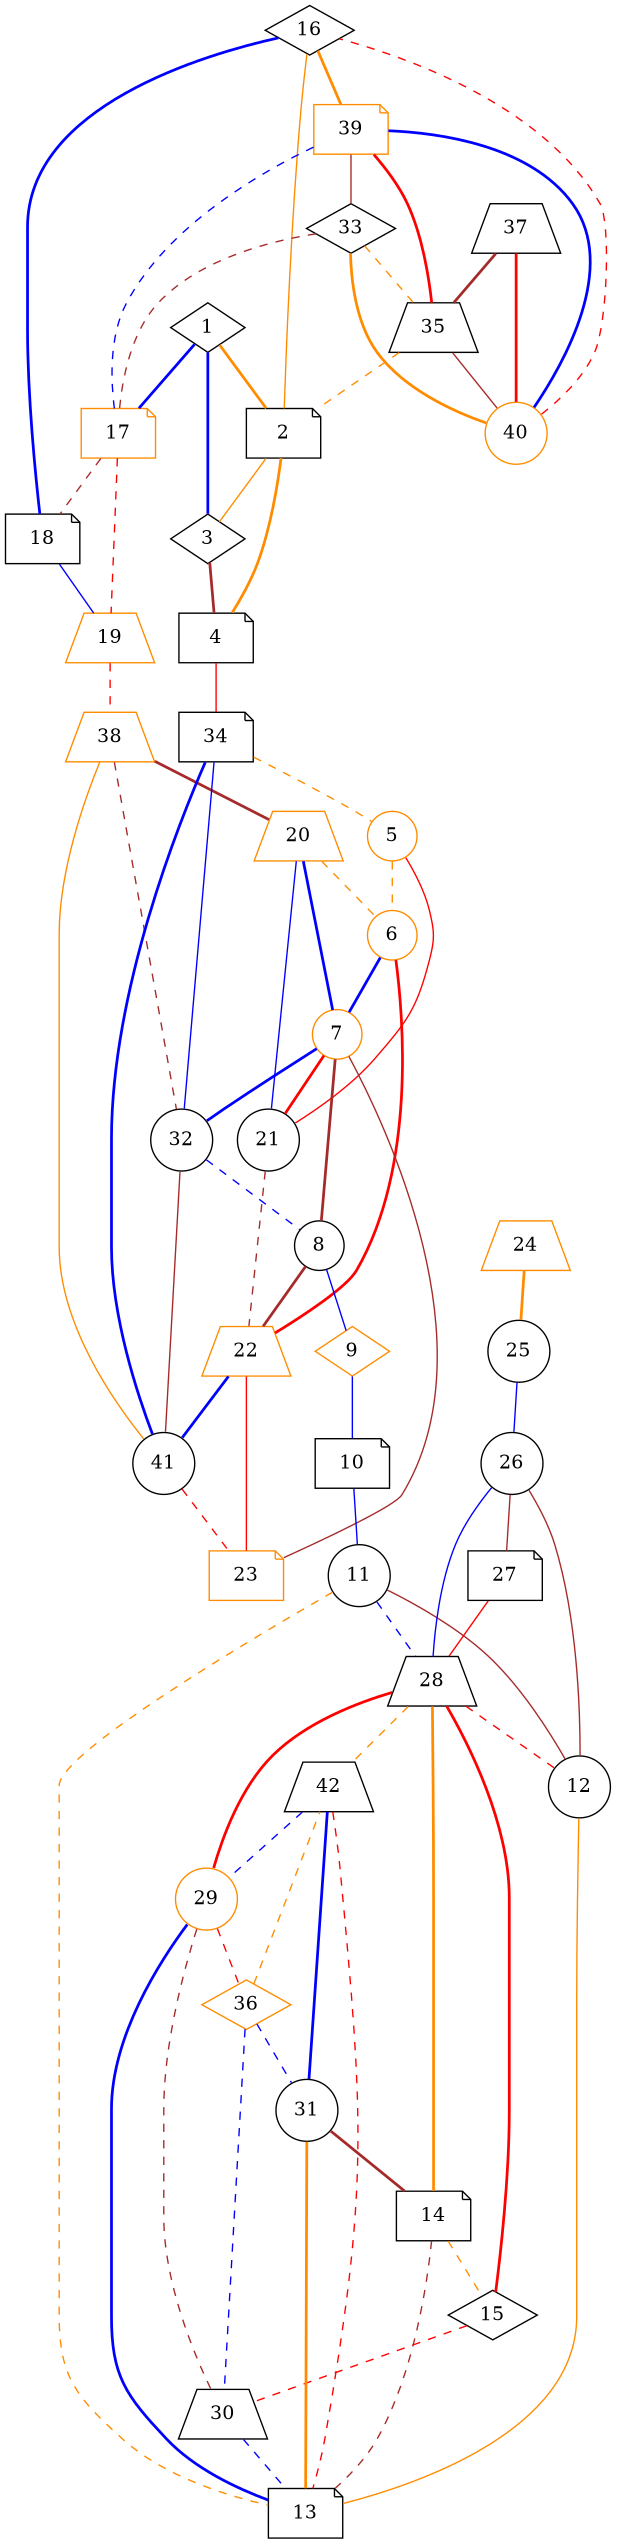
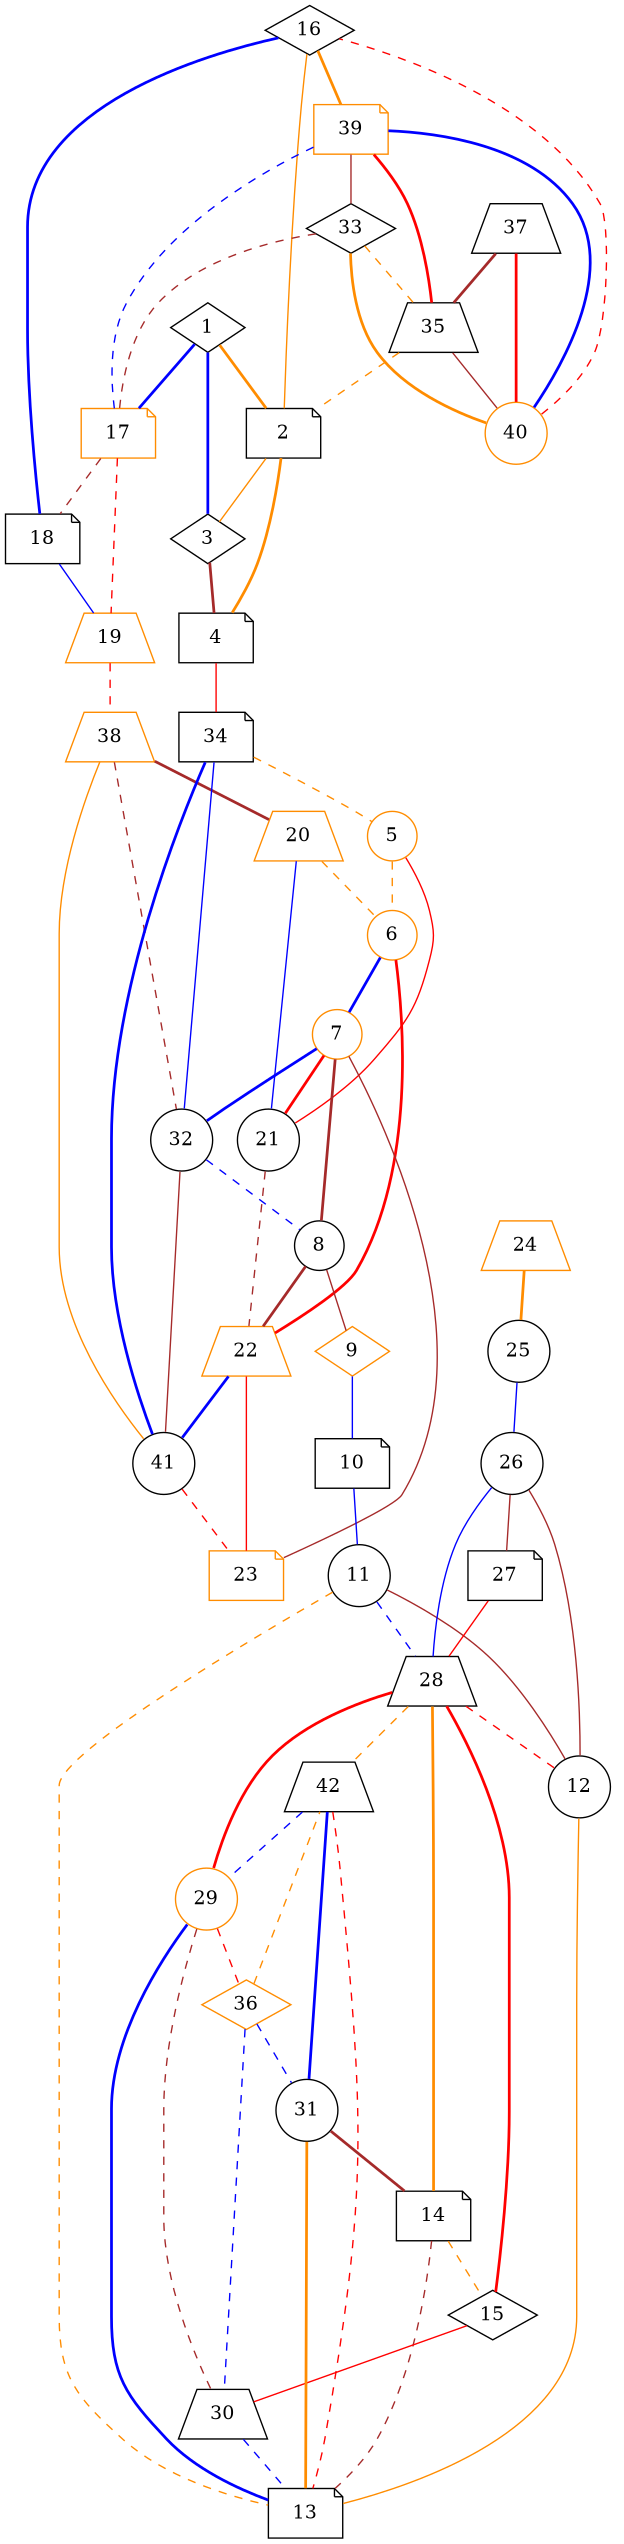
  graph {
    node [aaLength=6 color=black sequence=vanDerWaals shape=circle type=0]
    edge [color=blue distance0=3.0 frequency=1 style=bold type0=2]
    1 [sequence=LDQGEI shape=diamond]
    2 [aaLength=5 sequence=MPYAV shape=note]
    3 [aaLength=13 sequence=PHIGGEAGSSHAP shape=diamond]
    17 [aaLength=5 color=darkorange sequence=MPYAV shape=note]
    4 [aaLength=29 sequence=LIFDRHPIAALLCYPAARYLMGSMTPQAV shape=note]
    18 [aaLength=13 sequence=PHIGGEAGSSHAP shape=note]
    19 [aaLength=29 color=darkorange sequence=LIFDRHPIAALLCYPAARYLMGSMTPQAV shape=trapezium]
    34 [sequence=NIVLGA shape=note type=1]
    38 [color=darkorange sequence=NIVLGA shape=trapezium type=1]
    5 [aaLength=5 color=darkorange sequence=EDRHI]
    6 [aaLength=8 color=darkorange sequence=RLAKRQRP]
    21 [aaLength=8 sequence=RLAKRQRP]
    7 [aaLength=9 color=darkorange sequence=LAMLAAIRR]
    22 [aaLength=10 color=darkorange sequence=LAMLAAIRRV shape=trapezium]
    32 [sequence=RYLQCG type=1]
    41 [sequence=RYLQCG type=1]
    8 [aaLength=10 sequence=WREDWGQLSG]
    9 [aaLength=23 color=darkorange sequence=PQSNAGARPHIGDTLFTLFRAPE shape=diamond]
    23 [aaLength=10 color=darkorange sequence=WREDWGQLSG shape=note]
    10 [aaLength=8 sequence=PNGDLYNV shape=note]
    11 [aaLength=3 sequence=YDQ]
    13 [aaLength=16 sequence=HVTTPGSIPTICDLAR shape=note]
    12 [aaLength=5 sequence=PAGCR]
    28 [aaLength=16 sequence=HVTTPGSIPTICDLAR shape=trapezium]
    42 [sequence=FAREMG shape=trapezium type=1]
    29 [aaLength=14 color=darkorange]
    14 [aaLength=14 shape=note]
    15 [aaLength=18 shape=diamond]
    30 [aaLength=18 shape=trapezium]
    16 [aaLength=9 sequence=LDQGEISAG shape=diamond]
    39 [aaLength=4 color=darkorange sequence=SAQI shape=note type=1]
    33 [sequence=SETIAN shape=diamond type=1]
    40 [aaLength=3 color=darkorange sequence=IAN type=1]
    35 [aaLength=4 sequence=SAQI shape=trapezium type=1]
    20 [aaLength=5 color=darkorange sequence=EDRHI shape=trapezium]
    24 [aaLength=23 color=darkorange sequence=PQSNAGPRPHIGDTLFTLFRAPE shape=trapezium]
    25 [aaLength=7 sequence=PNGDLYN]
    26 [aaLength=3 sequence=YDQ]
    27 [aaLength=5 sequence=PAGCR shape=note]
    36 [aaLength=3 color=darkorange shape=diamond type=1]
    31 [sequence=FAREMG type=1]
    37 [aaLength=7 sequence=ASETIAN shape=trapezium type=1]
    1 -- 2 [color=darkorange distance0=29.0772 type0=1]
    1 -- 3 [distance0=41.71075]
    1 -- 17 [distance0=49.04924 type0=3]
    2 -- 3 [color=darkorange distance0=12.98703 distance1=6.0 frequency=2 style=solid type0=1 type1=4]
    2 -- 4 [color=darkorange distance0=29.59056 type0=3]
    3 -- 4 [color=brown distance0=20.68767 distance1=5.0 frequency=2 type1=4]
    17 -- 18 [color=brown distance0=21.42738 distance1=6.0 frequency=2 style=dashed type0=1 type1=4]
    17 -- 19 [color=red distance0=29.52648 style=dashed type0=3]
    4 -- 34 [color=red distance0=14.0 style=solid type0=4]
    18 -- 19 [distance0=23.61684 distance1=5.0 frequency=2 style=solid type1=4]
    19 -- 38 [color=red distance0=14.0 style=dashed type0=4]
    34 -- 5 [color=darkorange distance0=2.0 style=dashed type0=4]
    38 -- 32 [color=brown distance0=45.0 style=dashed]
    38 -- 41 [color=darkorange distance0=45.0 style=solid type0=3]
    38 -- 20 [color=brown distance0=2.0 type0=4]
    5 -- 6 [color=darkorange distance0=8.53885 distance1=1.0 frequency=2 style=dashed type0=1 type1=4]
    5 -- 21 [color=red distance0=22.09516 style=solid]
    6 -- 7 [distance0=15.10598 distance1=5.0 frequency=2 type1=4]
    21 -- 22 [color=brown distance0=15.79616 distance1=5.0 frequency=2 style=dashed type1=4]
    7 -- 21 [color=red distance0=19.63831 type0=3]
    7 -- 32 [distance0=9.0 type0=4]
    22 -- 6 [color=red distance0=15.52786]
    22 -- 41 [distance0=8.0 type0=4]
    32 -- 34 [distance0=45.0 style=solid]
    32 -- 41 [color=brown distance0=0.0 style=solid type0=1]
    32 -- 8 [distance0=2.0 style=dashed type0=4]
    41 -- 34 [distance0=45.0]
    41 -- 23 [color=red distance0=2.0 style=dashed type0=4]
    8 -- 7 [color=brown distance0=37.50836 type0=3]
    8 -- 22 [color=brown distance0=33.91112]
-   8 -- 9 [distance0=24.94009 distance1=9.0 frequency=2 style=solid type0=1 type1=4]
+   8 -- 9 [color=brown distance0=24.94009 distance1=9.0 frequency=2 style=solid type0=1 type1=4]
    9 -- 10 [distance0=32.1341 distance1=3.0 frequency=2 style=solid type0=3 type1=4]
    23 -- 7 [color=brown distance0=39.79153 style=solid type0=3]
    23 -- 22 [color=red distance0=38.9633 style=solid]
    10 -- 11 [distance0=30.17038 distance1=21.0 frequency=2 style=solid type1=4]
    11 -- 13 [color=darkorange distance0=23.12908 style=dashed]
    11 -- 12 [color=brown distance0=6.033536 distance1=1.0 frequency=2 style=solid type0=1 type1=4]
    11 -- 28 [distance0=26.23203 style=dashed type0=3]
    12 -- 13 [color=darkorange distance0=19.10447 distance1=13.0 frequency=2 style=solid type1=4]
    28 -- 12 [color=red distance0=21.06035 style=dashed]
    28 -- 42 [color=darkorange distance0=1.0 style=dashed type0=4]
    42 -- 13 [color=red distance0=76.91017 style=dashed type0=3]
    42 -- 29 [style=dashed type0=4]
    29 -- 13 [distance0=38.18068]
    29 -- 28 [color=red distance0=43.26928 type0=3]
    29 -- 30 [color=brown distance0=27.58715 style=dashed type0=1]
    29 -- 36 [color=red distance0=0.0 style=dashed type0=4]
    14 -- 13 [color=brown distance0=43.31086 style=dashed type0=3]
    14 -- 28 [color=darkorange distance0=39.33266]
    14 -- 15 [color=darkorange distance0=26.68385 distance1=0.0 frequency=2 style=dashed type0=1 type1=4]
    15 -- 28 [color=red distance0=51.33984 type0=3]
-   15 -- 30 [color=red distance0=41.33066 style=dashed]
+   15 -- 30 [color=red distance0=41.33066 style=solid]
    30 -- 13 [distance0=51.24396 style=dashed type0=3]
    16 -- 2 [color=darkorange distance0=48.22249 style=solid type0=3]
    16 -- 18 [distance0=42.91106]
    16 -- 39 [color=darkorange distance0=7.0 type0=4]
    39 -- 17 [style=dashed type0=4]
    39 -- 33 [color=brown distance0=29.0 style=solid type0=3]
    39 -- 40 [distance0=26.0]
    33 -- 17 [color=brown distance0=26.0074 style=dashed type0=1]
    33 -- 35 [color=darkorange distance0=29.0 distance1=23.0 frequency=2 style=dashed type0=3 type1=4]
    40 -- 16 [color=red distance0=7.0 style=dashed type0=4]
    40 -- 33 [color=darkorange type0=1]
    35 -- 2 [color=darkorange style=dashed type0=4]
    35 -- 39 [color=red distance0=0.0 type0=1]
    35 -- 40 [color=brown distance0=26.0 style=solid]
    20 -- 6 [color=darkorange distance0=17.35899 style=dashed]
    20 -- 21 [distance0=11.21016 distance1=1.0 frequency=2 style=solid type0=1 type1=4]
-   20 -- 7 [distance0=21.71902 type0=3]
    24 -- 25 [color=darkorange distance0=31.01425 distance1=3.0 frequency=2 type1=4]
    25 -- 26 [distance0=30.18778 distance1=22.0 frequency=2 style=solid type1=4]
    26 -- 12 [color=brown distance0=23.13949 style=solid]
    26 -- 28 [distance0=26.40183 style=solid type0=3]
    26 -- 27 [color=brown distance0=4.413866 distance1=1.0 frequency=2 style=solid type0=1 type1=4]
    27 -- 28 [color=red distance0=22.54463 distance1=13.0 frequency=2 style=solid type0=3 type1=4]
    36 -- 42 [color=darkorange distance0=26.0 style=dashed]
    36 -- 30 [distance0=73.46839 distance1=0.0 frequency=2 style=dashed type0=3 type1=4]
    36 -- 31 [distance0=26.0 style=dashed type0=1]
    31 -- 13 [color=darkorange distance0=76.91017 type0=3]
    31 -- 42 [distance0=0.0 type0=1]
    31 -- 14 [color=brown type0=4]
    37 -- 40 [color=red distance0=4.0 distance1=0.0 frequency=2 type1=5]
    37 -- 35 [color=brown distance0=30.0 type0=3]
  }
